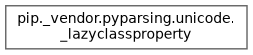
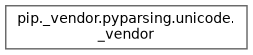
  digraph {
    rankdir=LR
-   n1 [color=grey40 fillcolor=white fontname=Helvetica fontsize=10 height=0.2 label="pip._vendor.pyparsing.unicode.\l_lazyclassproperty" shape=box style=filled width=0.4]
+   n1 [color=grey40 fillcolor=white fontname=Helvetica fontsize=10 height=0.2 label="pip._vendor.pyparsing.unicode.\l_vendor" shape=box style=filled width=0.4]
  }
